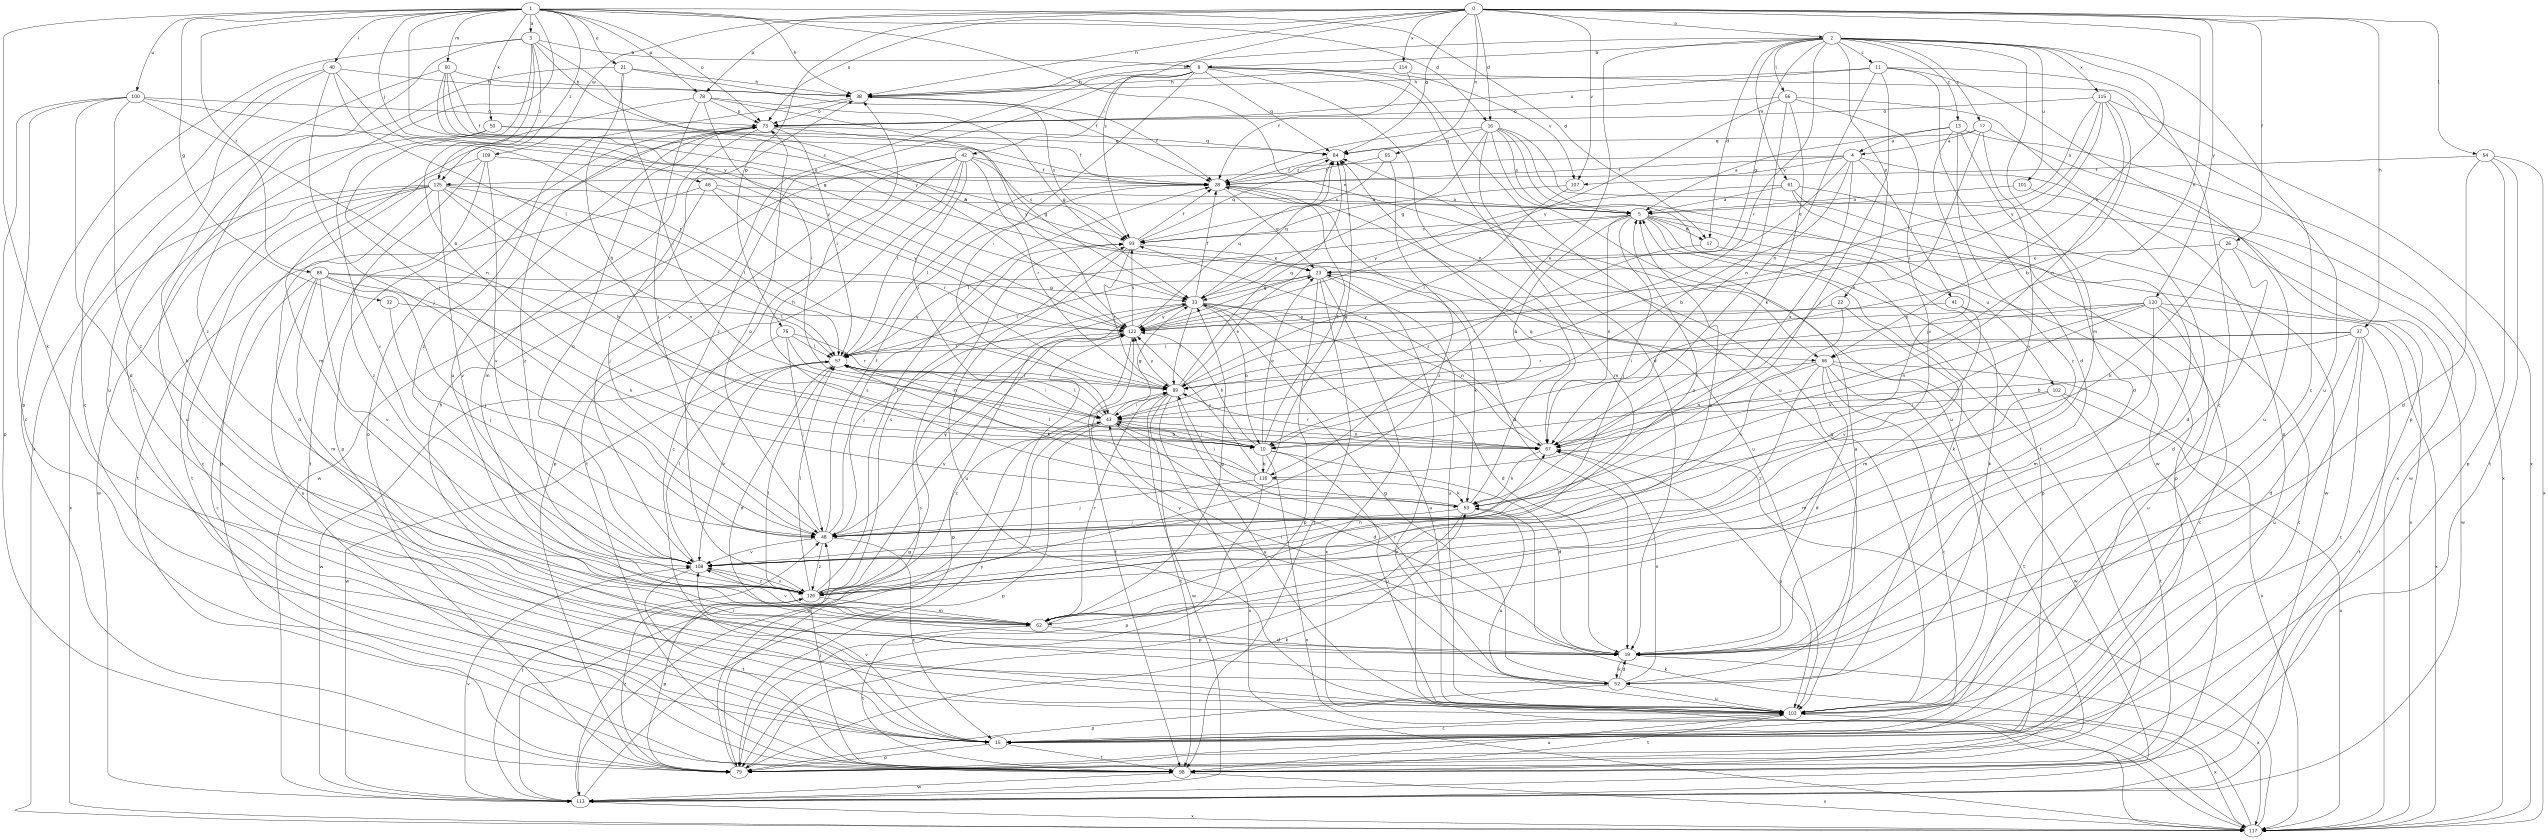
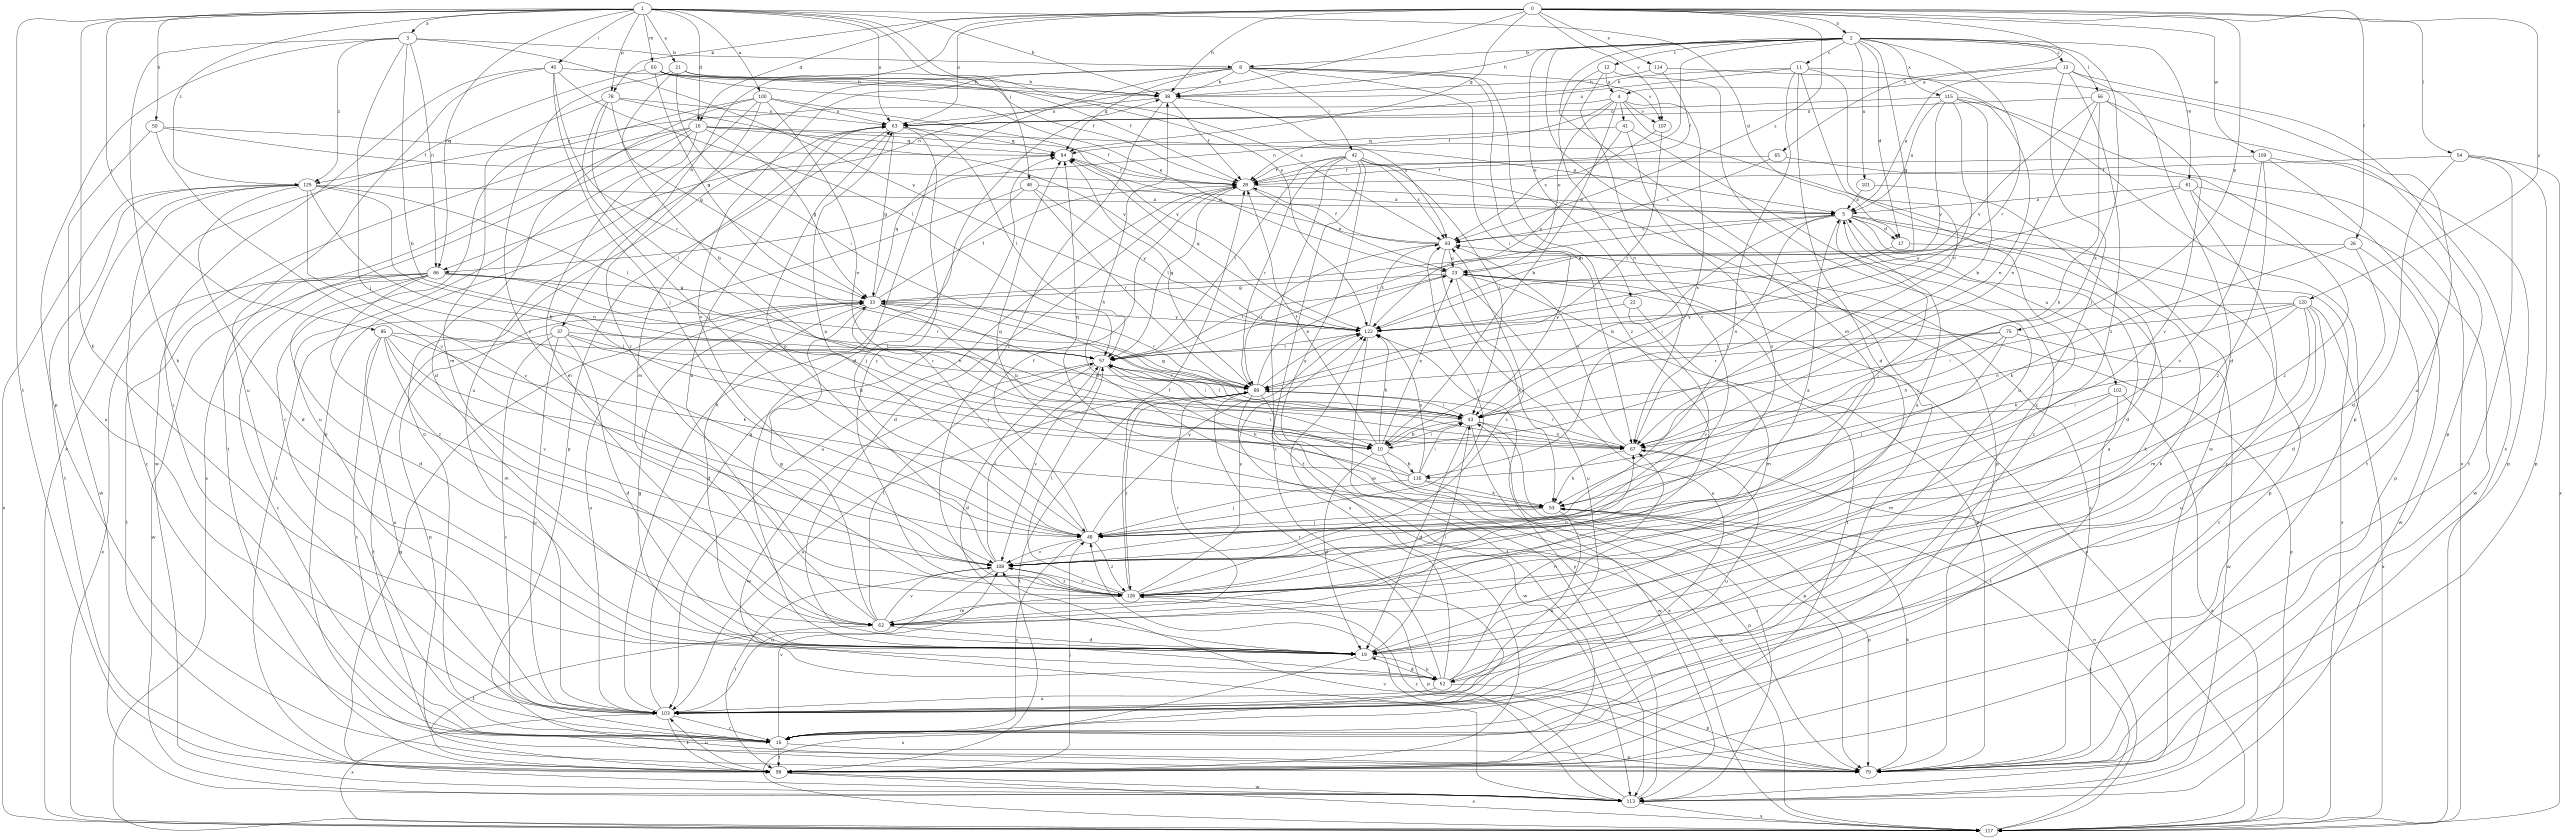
  strict digraph {
    fontname=Nunito
    node [fontname=Nunito]
    edge [fontname=Nunito]
    0
    2
    16
    26
    37
    38
    54
    65
    66
-   73
+   73 [label=63]
    75
    78
    84
    93
    107
    109
    114
    120
    17
    8
    11
    12
    13
    15
    22
    33
    56
    61
    62
    89
    101
    115
    116
    98
    28
    113
    5
    117
    103
    23
    19
    53
    10
    57
    126
    79
    67
    48
    122
    43
    108
    1
    3
    21
-   32
    40
    46
    50
    52
    60
    85
    100
    125
    42
    4
    41
    102
    0 -> 2 [label=a]
    0 -> 16 [label=d]
    0 -> 26 [label=f]
    0 -> 37 [label=h]
    0 -> 38 [label=h]
    0 -> 54 [label=l]
    0 -> 65 [label=n]
    0 -> 66 [label=n]
    0 -> 73 [label=o]
    0 -> 75 [label=p]
    0 -> 78 [label=p]
    0 -> 84 [label=q]
    0 -> 93 [label=s]
    0 -> 107 [label=v]
    0 -> 109 [label=w]
    0 -> 114 [label=x]
    0 -> 120 [label=y]
    2 -> 38 [label=h]
    2 -> 66 [label=n]
    2 -> 17 [label=d]
    2 -> 8 [label=b]
    2 -> 11 [label=c]
    2 -> 12 [label=c]
    2 -> 13 [label=c]
    2 -> 15 [label=c]
    2 -> 22 [label=e]
    2 -> 33 [label=g]
    2 -> 56 [label=l]
    2 -> 61 [label=m]
    2 -> 62 [label=m]
    2 -> 89 [label=r]
    2 -> 101 [label=u]
    2 -> 115 [label=x]
    2 -> 116 [label=x]
    16 -> 84 [label=q]
    16 -> 33 [label=g]
    16 -> 62 [label=m]
    16 -> 98 [label=t]
    16 -> 28 [label=f]
    16 -> 113 [label=w]
    16 -> 5 [label=a]
    16 -> 117 [label=x]
    16 -> 103 [label=u]
    26 -> 113 [label=w]
    26 -> 23 [label=e]
    26 -> 19 [label=d]
    26 -> 53 [label=k]
    37 -> 15 [label=c]
    37 -> 89 [label=r]
    37 -> 98 [label=t]
    37 -> 103 [label=u]
    37 -> 19 [label=d]
    37 -> 10 [label=b]
    37 -> 57 [label=l]
    38 -> 73 [label=o]
    38 -> 93 [label=s]
    38 -> 28 [label=f]
    38 -> 126 [label=z]
    54 -> 98 [label=t]
    54 -> 28 [label=f]
    54 -> 117 [label=x]
    54 -> 19 [label=d]
    54 -> 79 [label=p]
    65 -> 93 [label=s]
    65 -> 28 [label=f]
    65 -> 126 [label=z]
    66 -> 15 [label=c]
-   85 -> 33 [label=g]
+   66 -> 33 [label=g]
    66 -> 89 [label=r]
    66 -> 98 [label=t]
    66 -> 113 [label=w]
    66 -> 117 [label=x]
    66 -> 19 [label=d]
    66 -> 126 [label=z]
    66 -> 67 [label=n]
    73 -> 84 [label=q]
    73 -> 33 [label=g]
    73 -> 62 [label=m]
    73 -> 57 [label=l]
    73 -> 126 [label=z]
    73 -> 79 [label=p]
    75 -> 89 [label=r]
    75 -> 113 [label=w]
    75 -> 57 [label=l]
    75 -> 67 [label=n]
    75 -> 48 [label=j]
    78 -> 73 [label=o]
    78 -> 33 [label=g]
    78 -> 62 [label=m]
    78 -> 48 [label=j]
    78 -> 122 [label=y]
    78 -> 43 [label=i]
    84 -> 28 [label=f]
    93 -> 84 [label=q]
    93 -> 89 [label=r]
    93 -> 28 [label=f]
    93 -> 103 [label=u]
    93 -> 23 [label=e]
    107 -> 93 [label=s]
    107 -> 89 [label=r]
    109 -> 98 [label=t]
    109 -> 28 [label=f]
    109 -> 126 [label=z]
    109 -> 79 [label=p]
    109 -> 108 [label=v]
    114 -> 38 [label=h]
    114 -> 28 [label=f]
    114 -> 103 [label=u]
    120 -> 15 [label=c]
    120 -> 62 [label=m]
    120 -> 117 [label=x]
    120 -> 103 [label=u]
    120 -> 53 [label=k]
    120 -> 67 [label=n]
    120 -> 122 [label=y]
    120 -> 43 [label=i]
    17 -> 43 [label=i]
    17 -> 52 [label=k]
    8 -> 38 [label=h]
    8 -> 84 [label=q]
    8 -> 107 [label=v]
    8 -> 103 [label=u]
    8 -> 19 [label=d]
    8 -> 126 [label=z]
    8 -> 67 [label=n]
    8 -> 43 [label=i]
    8 -> 108 [label=v]
    8 -> 42 [label=i]
    11 -> 38 [label=h]
    11 -> 73 [label=o]
    11 -> 15 [label=c]
    11 -> 19 [label=d]
    11 -> 79 [label=p]
    11 -> 67 [label=n]
    11 -> 48 [label=j]
    12 -> 103 [label=u]
    12 -> 67 [label=n]
    12 -> 108 [label=v]
    12 -> 4 [label=a]
    13 -> 5 [label=a]
    13 -> 117 [label=x]
    13 -> 19 [label=d]
    13 -> 126 [label=z]
    13 -> 48 [label=j]
    13 -> 4 [label=a]
    15 -> 73 [label=o]
    15 -> 98 [label=t]
    15 -> 79 [label=p]
    15 -> 108 [label=v]
    22 -> 62 [label=m]
    22 -> 122 [label=y]
    22 -> 108 [label=v]
    33 -> 84 [label=q]
    33 -> 89 [label=r]
    33 -> 28 [label=f]
    33 -> 103 [label=u]
    33 -> 19 [label=d]
    33 -> 10 [label=b]
    33 -> 79 [label=p]
    33 -> 67 [label=n]
    33 -> 48 [label=j]
    33 -> 122 [label=y]
    56 -> 73 [label=o]
    56 -> 53 [label=k]
    56 -> 79 [label=p]
    56 -> 67 [label=n]
    56 -> 122 [label=y]
    56 -> 108 [label=v]
    61 -> 15 [label=c]
    61 -> 113 [label=w]
    61 -> 5 [label=a]
    61 -> 79 [label=p]
    61 -> 122 [label=y]
    62 -> 73 [label=o]
    62 -> 33 [label=g]
    62 -> 89 [label=r]
    62 -> 98 [label=t]
    62 -> 19 [label=d]
    62 -> 57 [label=l]
    62 -> 108 [label=v]
    89 -> 84 [label=q]
    89 -> 98 [label=t]
    89 -> 113 [label=w]
    89 -> 117 [label=x]
    89 -> 103 [label=u]
    89 -> 23 [label=e]
-   126 -> 89 [label=z]
+   89 -> 126 [label=z]
    89 -> 122 [label=y]
    89 -> 43 [label=i]
    101 -> 5 [label=a]
    101 -> 19 [label=d]
    115 -> 73 [label=o]
    115 -> 5 [label=a]
    115 -> 117 [label=x]
    115 -> 10 [label=b]
    115 -> 67 [label=n]
    115 -> 122 [label=y]
    115 -> 43 [label=i]
    116 -> 84 [label=q]
    116 -> 53 [label=k]
    116 -> 57 [label=l]
    116 -> 79 [label=p]
    116 -> 48 [label=j]
    116 -> 122 [label=y]
    116 -> 43 [label=i]
    98 -> 113 [label=w]
    98 -> 117 [label=x]
    98 -> 103 [label=u]
    98 -> 48 [label=j]
    28 -> 5 [label=a]
    28 -> 103 [label=u]
    28 -> 23 [label=e]
    28 -> 19 [label=d]
    28 -> 57 [label=l]
    113 -> 33 [label=g]
    113 -> 117 [label=x]
    113 -> 48 [label=j]
    113 -> 122 [label=y]
    113 -> 43 [label=i]
    113 -> 108 [label=v]
    5 -> 93 [label=s]
    5 -> 17 [label=d]
    5 -> 117 [label=x]
    5 -> 10 [label=b]
    5 -> 57 [label=l]
    5 -> 79 [label=p]
    5 -> 67 [label=n]
    5 -> 48 [label=j]
    5 -> 52 [label=k]
    5 -> 102 [label=u]
    117 -> 23 [label=e]
    117 -> 53 [label=k]
    117 -> 67 [label=n]
    103 -> 38 [label=h]
    103 -> 84 [label=q]
    103 -> 15 [label=c]
    103 -> 98 [label=t]
    103 -> 117 [label=x]
    23 -> 33 [label=g]
    23 -> 98 [label=t]
    23 -> 117 [label=x]
    23 -> 103 [label=u]
    23 -> 53 [label=k]
    23 -> 57 [label=l]
    23 -> 79 [label=p]
    19 -> 117 [label=x]
    19 -> 43 [label=i]
    19 -> 52 [label=k]
    53 -> 38 [label=h]
    53 -> 84 [label=q]
    53 -> 103 [label=u]
    53 -> 79 [label=p]
    53 -> 48 [label=j]
    10 -> 116 [label=b]
    10 -> 28 [label=f]
    10 -> 117 [label=x]
    10 -> 23 [label=e]
    10 -> 19 [label=d]
    10 -> 122 [label=h]
    10 -> 43 [label=i]
    57 -> 89 [label=r]
    57 -> 113 [label=w]
    57 -> 19 [label=d]
    57 -> 53 [label=k]
    57 -> 43 [label=i]
    57 -> 108 [label=v]
    126 -> 93 [label=s]
    126 -> 62 [label=m]
    126 -> 28 [label=f]
    126 -> 5 [label=a]
    126 -> 57 [label=l]
    126 -> 79 [label=p]
    126 -> 67 [label=n]
    126 -> 122 [label=y]
    126 -> 108 [label=v]
    79 -> 93 [label=s]
    79 -> 53 [label=k]
    79 -> 126 [label=z]
    67 -> 93 [label=s]
    67 -> 89 [label=r]
    67 -> 103 [label=u]
    67 -> 53 [label=k]
    48 -> 73 [label=o]
    48 -> 93 [label=s]
    48 -> 15 [label=c]
    48 -> 28 [label=f]
    48 -> 126 [label=z]
    48 -> 122 [label=y]
    48 -> 108 [label=v]
    122 -> 84 [label=q]
    122 -> 93 [label=s]
    122 -> 98 [label=t]
    122 -> 57 [label=l]
    43 -> 33 [label=g]
    43 -> 113 [label=w]
    43 -> 19 [label=d]
    43 -> 10 [label=b]
    43 -> 57 [label=l]
    43 -> 79 [label=p]
    43 -> 67 [label=n]
    108 -> 73 [label=o]
    108 -> 98 [label=t]
    108 -> 5 [label=a]
-   10 -> 103 [label=u]
+   108 -> 103 [label=u]
    108 -> 57 [label=l]
    108 -> 126 [label=z]
    1 -> 16 [label=d]
    1 -> 38 [label=h]
    1 -> 66 [label=n]
    1 -> 73 [label=o]
    1 -> 78 [label=p]
    1 -> 17 [label=d]
    1 -> 98 [label=t]
    1 -> 122 [label=y]
    1 -> 3 [label=a]
    1 -> 21 [label=e]
-   1 -> 32 [label=g]
    1 -> 40 [label=i]
    1 -> 46 [label=j]
    1 -> 50 [label=k]
    1 -> 52 [label=k]
    1 -> 60 [label=m]
    1 -> 85 [label=r]
    1 -> 100 [label=u]
    1 -> 125 [label=z]
    3 -> 66 [label=n]
    3 -> 8 [label=b]
    3 -> 10 [label=b]
    3 -> 79 [label=p]
    3 -> 48 [label=j]
    3 -> 122 [label=y]
    3 -> 52 [label=k]
    3 -> 125 [label=z]
    21 -> 38 [label=h]
    21 -> 28 [label=f]
    21 -> 10 [label=b]
    21 -> 126 [label=z]
    21 -> 43 [label=i]
-   32 -> 48 [label=j]
-   32 -> 122 [label=y]
    40 -> 38 [label=h]
    40 -> 15 [label=c]
    40 -> 89 [label=r]
    40 -> 103 [label=u]
    40 -> 57 [label=l]
    40 -> 48 [label=j]
    46 -> 89 [label=r]
    46 -> 98 [label=t]
    46 -> 5 [label=a]
    46 -> 48 [label=j]
    46 -> 122 [label=y]
    50 -> 84 [label=q]
    50 -> 28 [label=f]
    50 -> 103 [label=u]
    50 -> 108 [label=v]
    52 -> 33 [label=g]
    52 -> 89 [label=r]
    52 -> 5 [label=a]
    52 -> 103 [label=u]
    52 -> 19 [label=d]
    52 -> 79 [label=p]
    52 -> 67 [label=n]
    52 -> 122 [label=y]
    60 -> 38 [label=h]
    60 -> 93 [label=s]
    60 -> 33 [label=g]
    60 -> 28 [label=f]
    60 -> 117 [label=x]
    60 -> 23 [label=e]
    85 -> 15 [label=c]
    85 -> 62 [label=m]
    85 -> 103 [label=u]
    85 -> 53 [label=k]
    85 -> 57 [label=l]
    85 -> 48 [label=j]
    85 -> 108 [label=v]
    100 -> 73 [label=o]
    100 -> 15 [label=c]
    100 -> 19 [label=d]
    100 -> 126 [label=z]
    100 -> 79 [label=p]
    100 -> 67 [label=n]
    100 -> 122 [label=y]
    125 -> 15 [label=c]
    125 -> 98 [label=t]
    125 -> 113 [label=w]
    125 -> 5 [label=a]
    125 -> 117 [label=x]
    125 -> 19 [label=d]
    125 -> 10 [label=b]
    125 -> 57 [label=l]
    125 -> 67 [label=n]
    125 -> 108 [label=v]
    42 -> 93 [label=s]
    42 -> 15 [label=c]
    42 -> 89 [label=r]
    42 -> 98 [label=t]
    42 -> 28 [label=f]
    42 -> 113 [label=w]
    42 -> 57 [label=l]
    42 -> 79 [label=p]
    42 -> 43 [label=i]
    4 -> 107 [label=v]
    4 -> 116 [label=x]
    4 -> 28 [label=f]
    4 -> 113 [label=w]
    4 -> 23 [label=e]
    4 -> 10 [label=b]
    4 -> 125 [label=z]
    4 -> 41 [label=i]
-   12 -> 84 [label=q]
+   41 -> 84 [label=q]
    41 -> 15 [label=c]
    41 -> 122 [label=y]
    41 -> 108 [label=v]
    102 -> 62 [label=m]
    102 -> 98 [label=t]
    102 -> 117 [label=x]
    102 -> 43 [label=i]
  }
